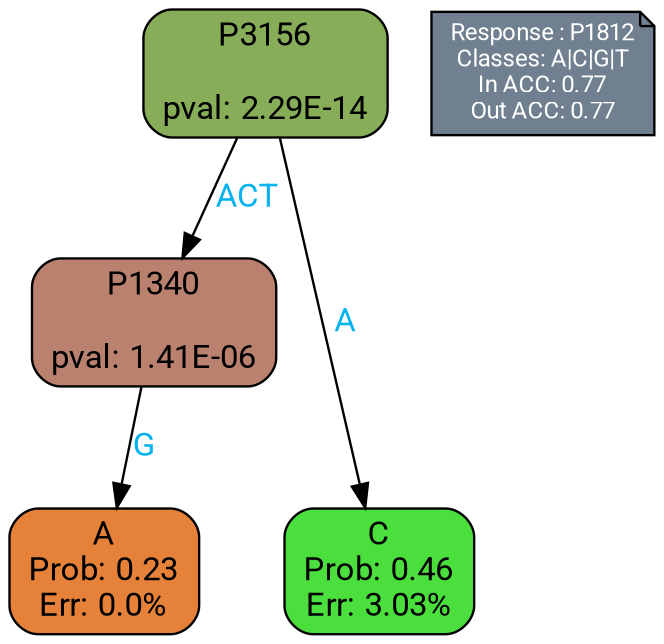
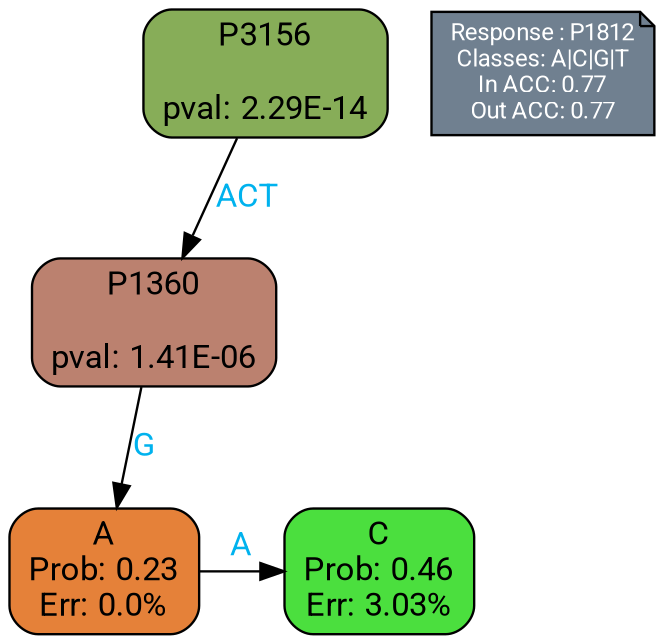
  digraph {
    fontname=Roboto
    ranksep=equally
    splines=polylines
    node [color=black fontname=Roboto shape=box style="filled, rounded"]
    edge [fontcolor=deepskyblue2 fontname=Roboto]
    n1 [fillcolor="#4bdf3e" label="C\nProb: 0.46\nErr: 3.03%"]
    n2 [fillcolor="#e58139" label="A\nProb: 0.23\nErr: 0.0%"]
    n3 [align=left fillcolor=slategray fontcolor=white fontsize=10 label="Response : P1812\nClasses: A|C|G|T\nIn ACC: 0.77\nOut ACC: 0.77\n" shape=note style=filled]
    n4 [fillcolor="#87ad58" label="P3156\n\npval: 2.29E-14"]
-   n5 [fillcolor="#bb816f" label="P1340\n\npval: 1.41E-06"]
+   n5 [fillcolor="#bb816f" label="P1360\n\npval: 1.41E-06"]
    subgraph sub_1 {
      rank=same
      n1
      n2
    }
    subgraph sub_2 {
      rank=same
      n3
      n4
    }
-   n4 -> n1 [label=A]
+   n2 -> n1 [label=A]
    n4 -> n5 [label=ACT]
    n5 -> n2 [label=G]
  }
